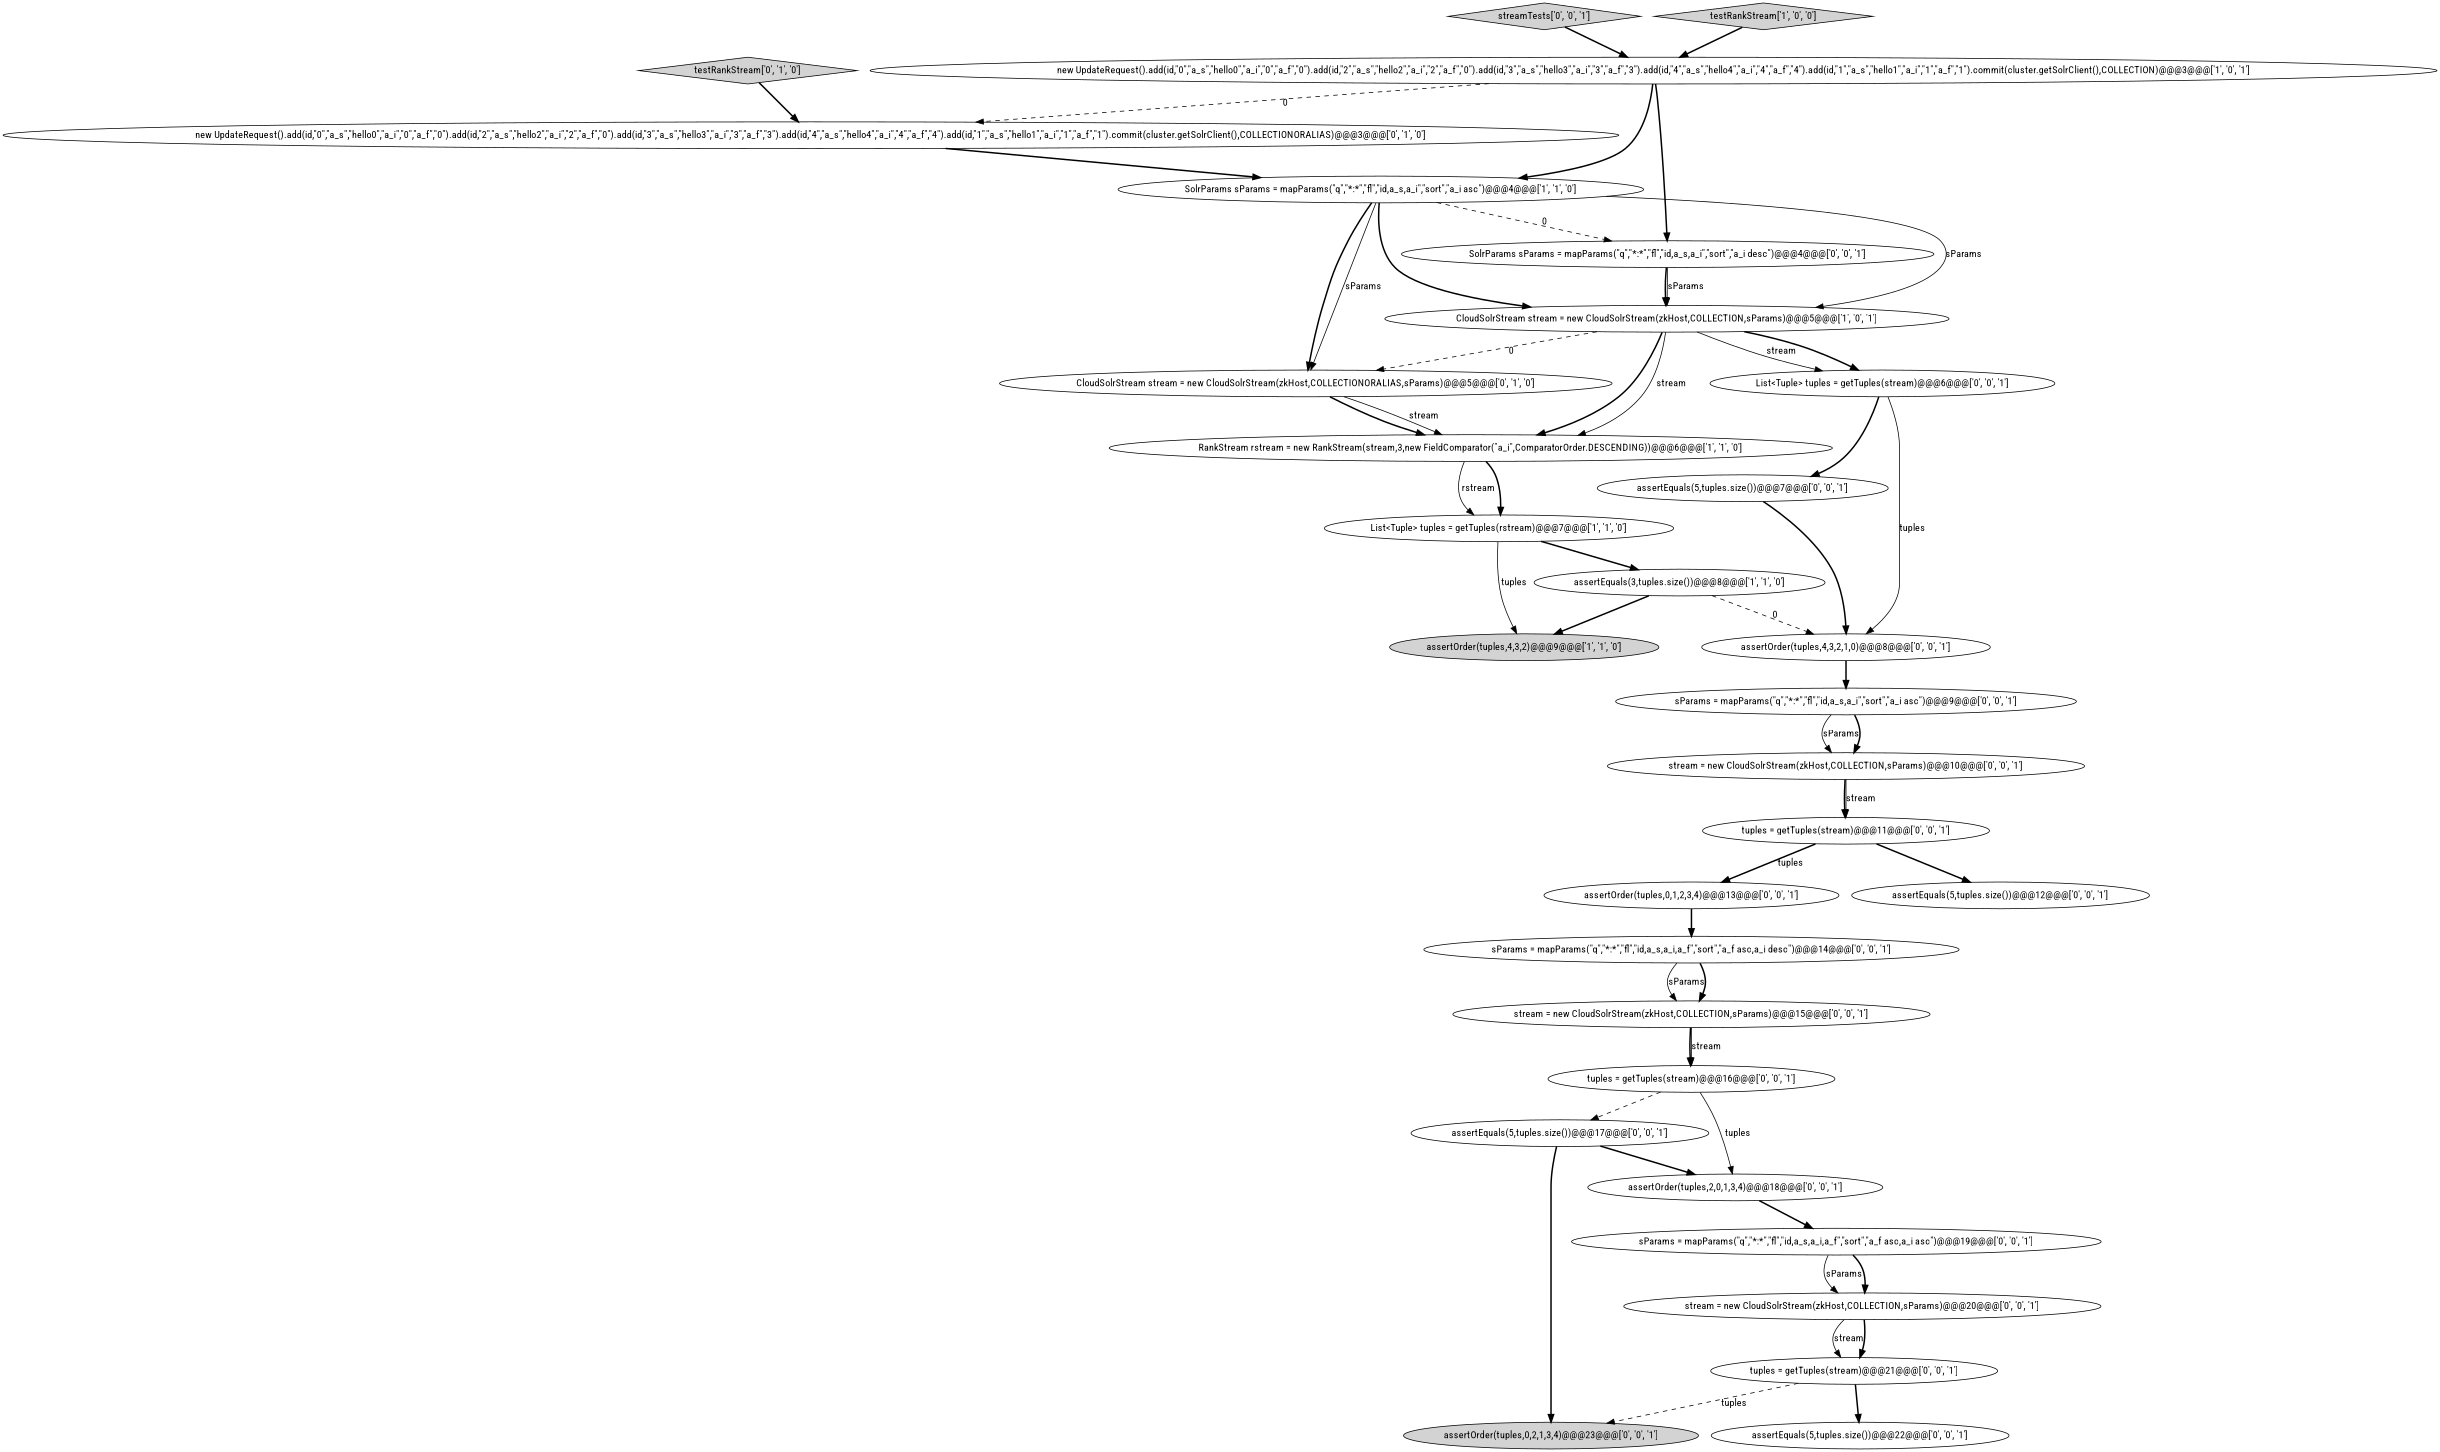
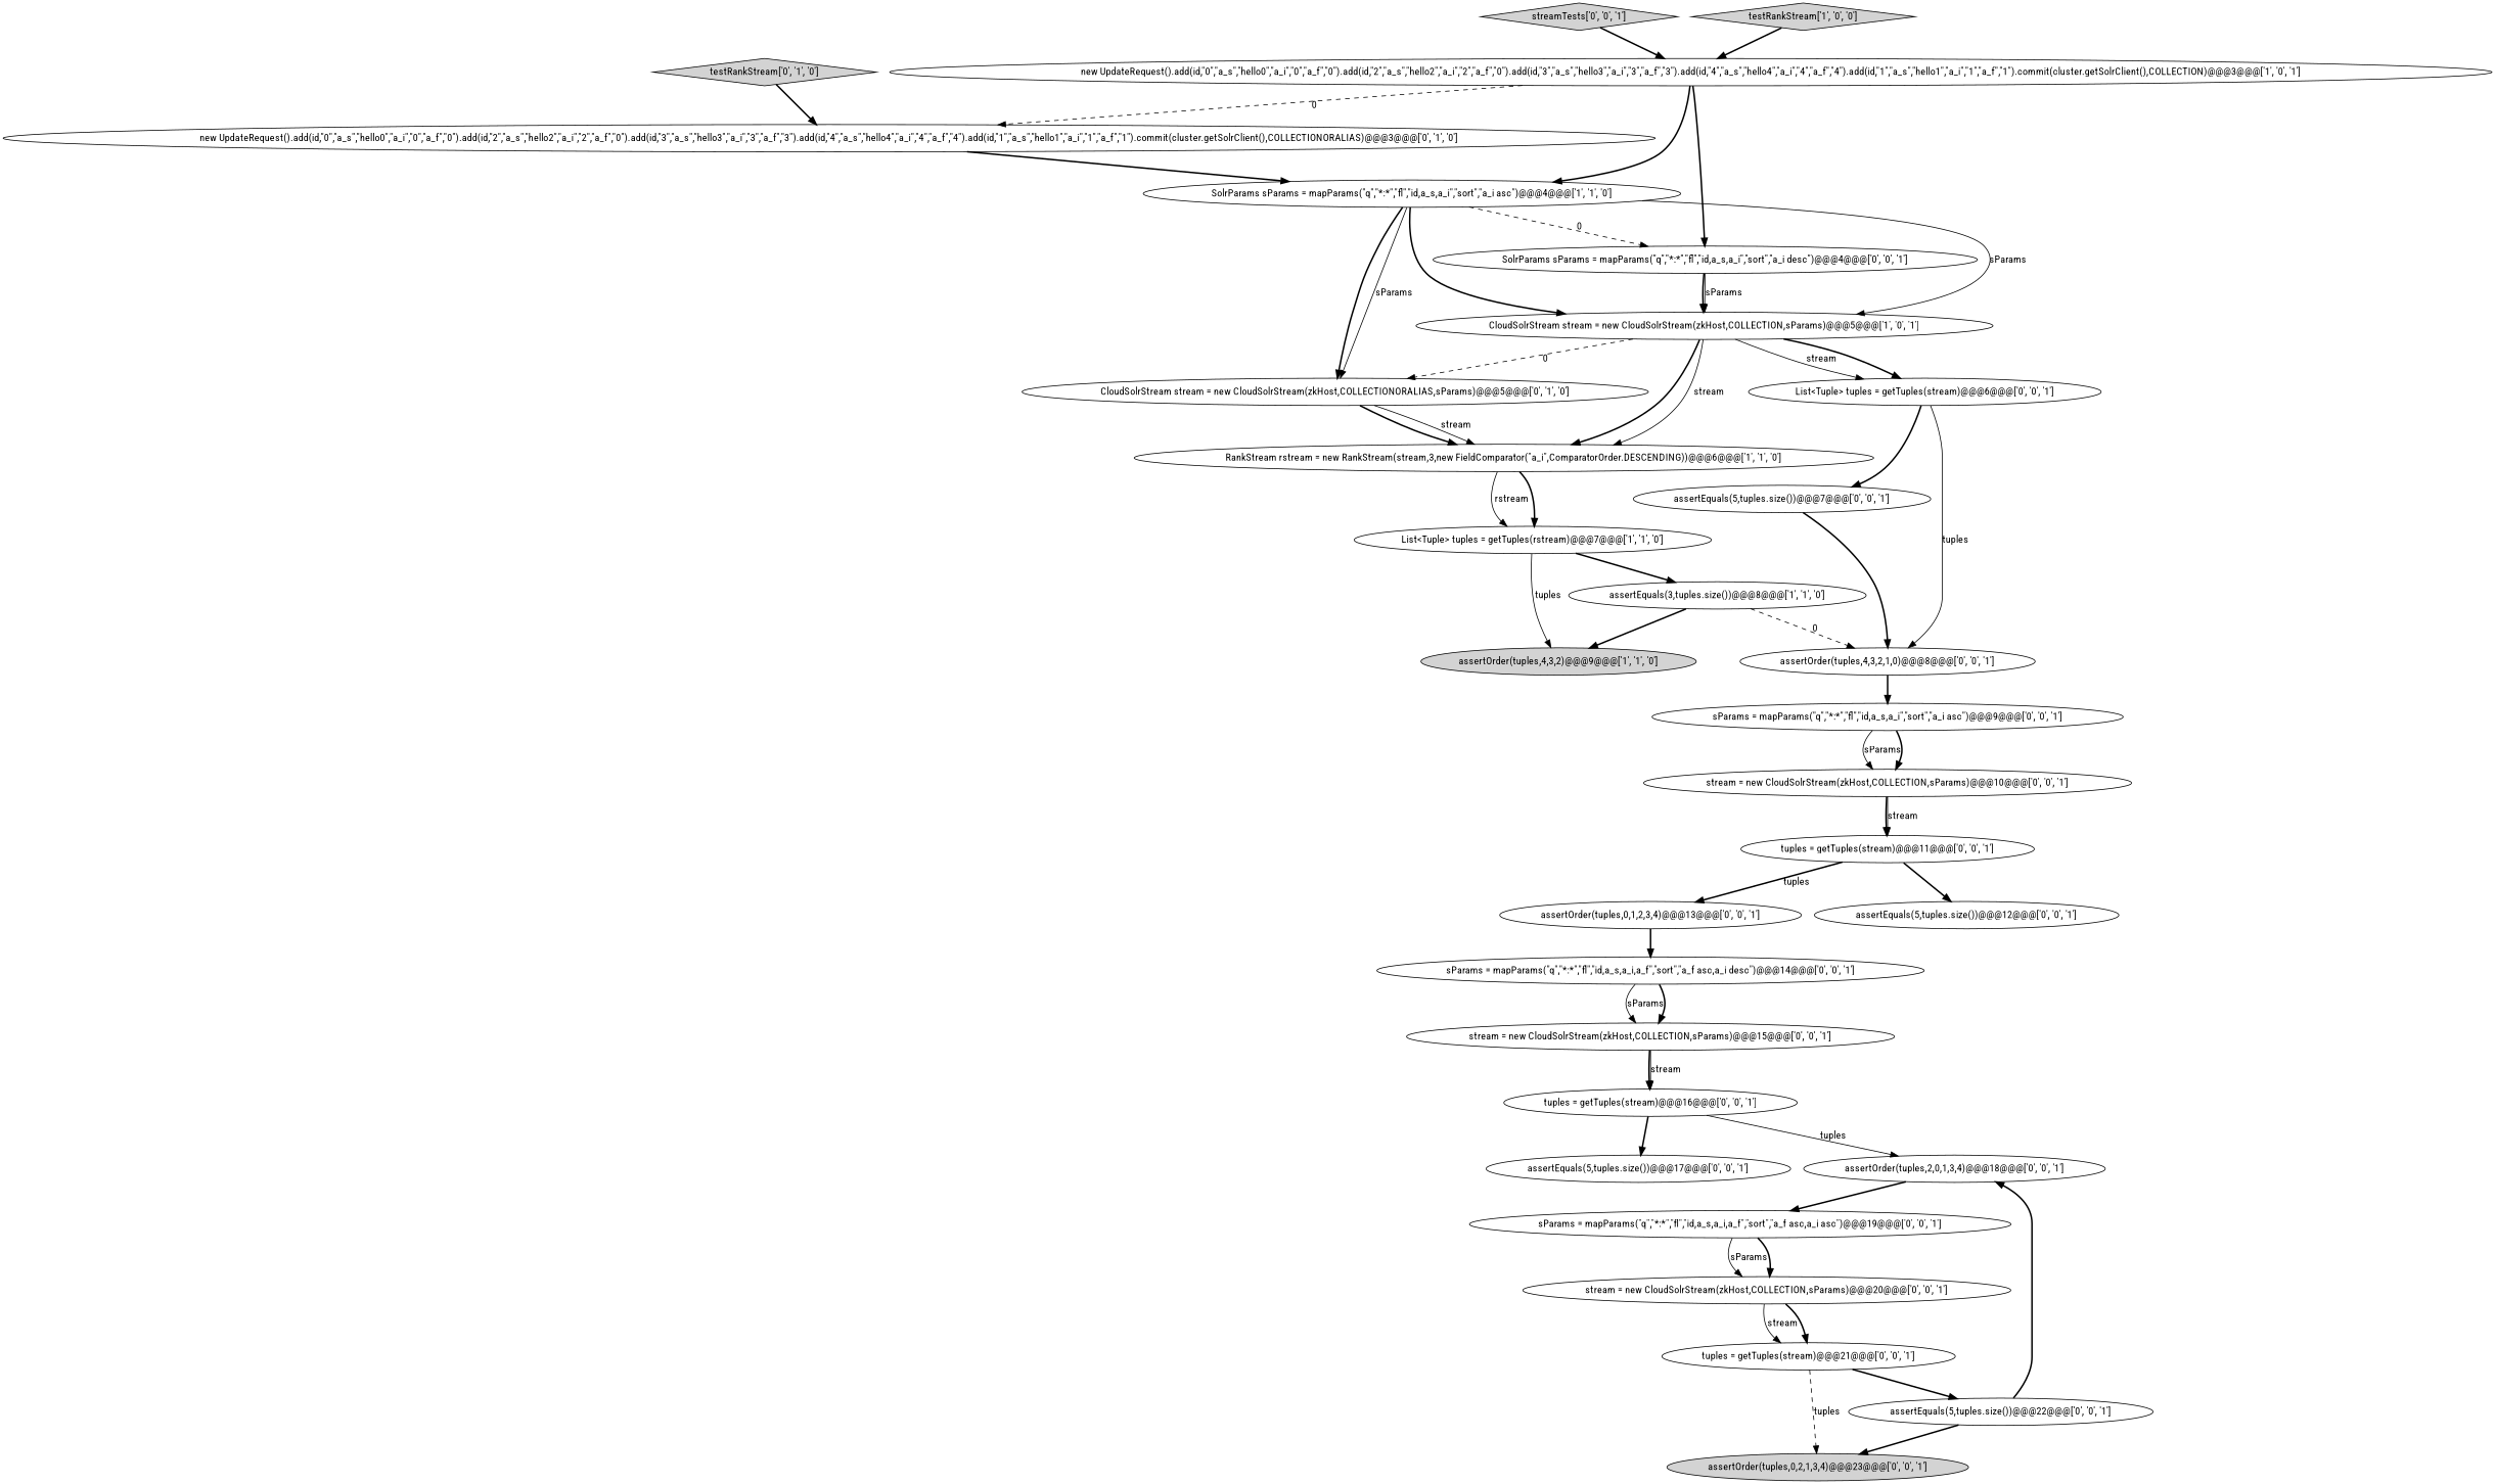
  digraph {
    fontname="Roboto Condensed"
    node [fillcolor=white fontname="Roboto Condensed" shape=ellipse style=filled]
    edge [fontname="Roboto Condensed" style=bold]
    n1 [label="CloudSolrStream stream = new CloudSolrStream(zkHost,COLLECTION,sParams)@@@5@@@['1', '0', '1']"]
    n2 [label="CloudSolrStream stream = new CloudSolrStream(zkHost,COLLECTIONORALIAS,sParams)@@@5@@@['0', '1', '0']"]
    n3 [label="List<Tuple> tuples = getTuples(stream)@@@6@@@['0', '0', '1']"]
    n4 [label="RankStream rstream = new RankStream(stream,3,new FieldComparator(\"a_i\",ComparatorOrder.DESCENDING))@@@6@@@['1', '1', '0']"]
    n5 [label="assertEquals(5,tuples.size())@@@7@@@['0', '0', '1']"]
    n6 [label="assertOrder(tuples,4,3,2,1,0)@@@8@@@['0', '0', '1']"]
    n7 [label="List<Tuple> tuples = getTuples(rstream)@@@7@@@['1', '1', '0']"]
    n8 [fillcolor=lightgray label="assertOrder(tuples,4,3,2)@@@9@@@['1', '1', '0']"]
    n9 [label="assertEquals(3,tuples.size())@@@8@@@['1', '1', '0']"]
    n10 [label="assertEquals(5,tuples.size())@@@17@@@['0', '0', '1']"]
    n11 [label="assertOrder(tuples,2,0,1,3,4)@@@18@@@['0', '0', '1']"]
    n12 [label="sParams = mapParams(\"q\",\"*:*\",\"fl\",\"id,a_s,a_i,a_f\",\"sort\",\"a_f asc,a_i asc\")@@@19@@@['0', '0', '1']"]
    n13 [label="assertOrder(tuples,0,1,2,3,4)@@@13@@@['0', '0', '1']"]
    n14 [label="sParams = mapParams(\"q\",\"*:*\",\"fl\",\"id,a_s,a_i,a_f\",\"sort\",\"a_f asc,a_i desc\")@@@14@@@['0', '0', '1']"]
    n15 [label="stream = new CloudSolrStream(zkHost,COLLECTION,sParams)@@@15@@@['0', '0', '1']"]
    n16 [label="stream = new CloudSolrStream(zkHost,COLLECTION,sParams)@@@20@@@['0', '0', '1']"]
    n17 [label="tuples = getTuples(stream)@@@21@@@['0', '0', '1']"]
    n18 [label="assertEquals(5,tuples.size())@@@22@@@['0', '0', '1']"]
    n19 [fillcolor=lightgray label="assertOrder(tuples,0,2,1,3,4)@@@23@@@['0', '0', '1']"]
    n20 [label="SolrParams sParams = mapParams(\"q\",\"*:*\",\"fl\",\"id,a_s,a_i\",\"sort\",\"a_i desc\")@@@4@@@['0', '0', '1']"]
    n21 [label="new UpdateRequest().add(id,\"0\",\"a_s\",\"hello0\",\"a_i\",\"0\",\"a_f\",\"0\").add(id,\"2\",\"a_s\",\"hello2\",\"a_i\",\"2\",\"a_f\",\"0\").add(id,\"3\",\"a_s\",\"hello3\",\"a_i\",\"3\",\"a_f\",\"3\").add(id,\"4\",\"a_s\",\"hello4\",\"a_i\",\"4\",\"a_f\",\"4\").add(id,\"1\",\"a_s\",\"hello1\",\"a_i\",\"1\",\"a_f\",\"1\").commit(cluster.getSolrClient(),COLLECTIONORALIAS)@@@3@@@['0', '1', '0']"]
    n22 [label="SolrParams sParams = mapParams(\"q\",\"*:*\",\"fl\",\"id,a_s,a_i\",\"sort\",\"a_i asc\")@@@4@@@['1', '1', '0']"]
    n23 [fillcolor=lightgray label="streamTests['0', '0', '1']" shape=diamond]
    n24 [label="new UpdateRequest().add(id,\"0\",\"a_s\",\"hello0\",\"a_i\",\"0\",\"a_f\",\"0\").add(id,\"2\",\"a_s\",\"hello2\",\"a_i\",\"2\",\"a_f\",\"0\").add(id,\"3\",\"a_s\",\"hello3\",\"a_i\",\"3\",\"a_f\",\"3\").add(id,\"4\",\"a_s\",\"hello4\",\"a_i\",\"4\",\"a_f\",\"4\").add(id,\"1\",\"a_s\",\"hello1\",\"a_i\",\"1\",\"a_f\",\"1\").commit(cluster.getSolrClient(),COLLECTION)@@@3@@@['1', '0', '1']"]
    n25 [label="sParams = mapParams(\"q\",\"*:*\",\"fl\",\"id,a_s,a_i\",\"sort\",\"a_i asc\")@@@9@@@['0', '0', '1']"]
    n26 [label="tuples = getTuples(stream)@@@16@@@['0', '0', '1']"]
    n27 [label="stream = new CloudSolrStream(zkHost,COLLECTION,sParams)@@@10@@@['0', '0', '1']"]
    n28 [fillcolor=lightgray label="testRankStream['1', '0', '0']" shape=diamond]
    n29 [label="tuples = getTuples(stream)@@@11@@@['0', '0', '1']"]
    n30 [label="assertEquals(5,tuples.size())@@@12@@@['0', '0', '1']"]
    n31 [fillcolor=lightgray label="testRankStream['0', '1', '0']" shape=diamond]
    n1 -> n2 [label=0 style=dashed]
    n1 -> n3
    n1 -> n3 [label=stream style=solid]
    n1 -> n4
    n1 -> n4 [label=stream style=solid]
    n2 -> n4
    n2 -> n4 [label=stream style=solid]
    n3 -> n5
    n3 -> n6 [label=tuples style=solid]
    n4 -> n7 [label=rstream style=solid]
    n4 -> n7
    n5 -> n6
    n6 -> n25
    n7 -> n8 [label=tuples style=solid]
    n7 -> n9
    n9 -> n6 [label=0 style=dashed]
    n9 -> n8
-   n10 -> n11
+   n18 -> n11
    n11 -> n12
    n12 -> n16 [label=sParams style=solid]
    n12 -> n16
    n13 -> n14
    n14 -> n15 [label=sParams style=solid]
    n14 -> n15
    n15 -> n26
    n15 -> n26 [label=stream style=solid]
    n16 -> n17 [label=stream style=solid]
    n16 -> n17
    n17 -> n18
    n17 -> n19 [label=tuples style=dashed]
-   n10 -> n19
+   n18 -> n19
    n20 -> n1
    n20 -> n1 [label=sParams style=solid]
    n21 -> n22
    n22 -> n1 [label=sParams style=solid]
    n22 -> n1
    n22 -> n2 [label=sParams style=solid]
    n22 -> n2
    n22 -> n20 [label=0 style=dashed]
    n23 -> n24
    n24 -> n20
    n24 -> n21 [label=0 style=dashed]
    n24 -> n22
    n25 -> n27 [label=sParams style=solid]
    n25 -> n27
-   n26 -> n10 [style=dashed]
+   n26 -> n10
    n26 -> n11 [label=tuples style=solid]
    n27 -> n29
    n27 -> n29 [label=stream style=solid]
    n28 -> n24
    n29 -> n13 [label=tuples]
    n29 -> n30
    n31 -> n21
  }
